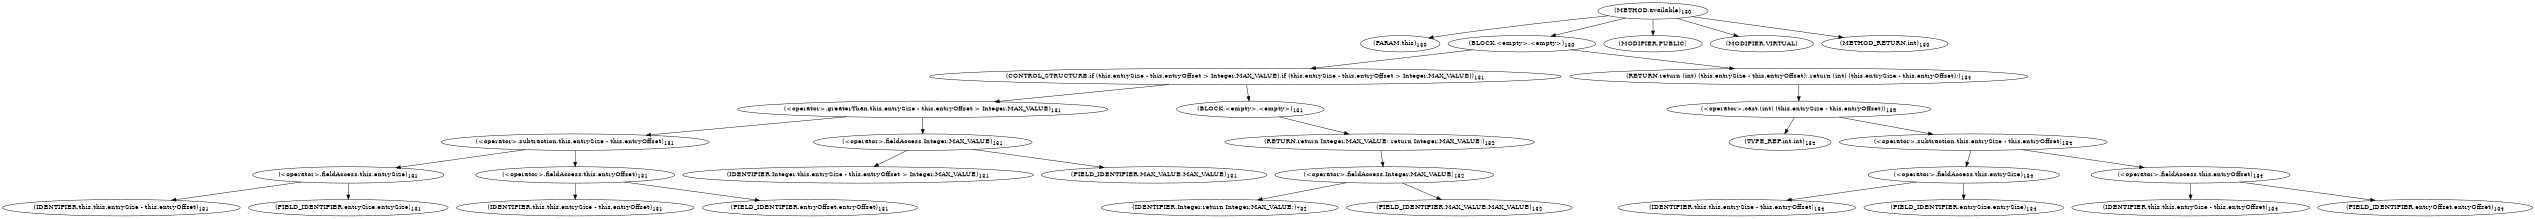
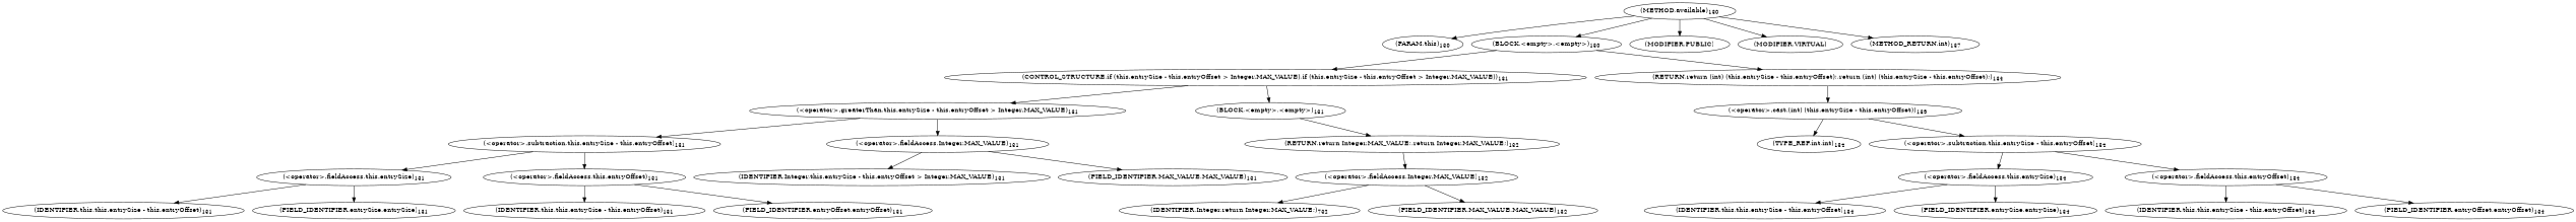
  digraph {
    n1 [label=<(METHOD,available)<SUB>130</SUB>>]
    n2 [label=<(PARAM,this)<SUB>130</SUB>>]
    n3 [label=<(BLOCK,&lt;empty&gt;,&lt;empty&gt;)<SUB>130</SUB>>]
    n4 [label=<(MODIFIER,PUBLIC)>]
    n5 [label=<(MODIFIER,VIRTUAL)>]
-   n6 [label=<(METHOD_RETURN,int)<SUB>130</SUB>>]
+   n6 [label=<(METHOD_RETURN,int)<SUB>137</SUB>>]
    n7 [label=<(CONTROL_STRUCTURE,if (this.entrySize - this.entryOffset &gt; Integer.MAX_VALUE),if (this.entrySize - this.entryOffset &gt; Integer.MAX_VALUE))<SUB>131</SUB>>]
    n8 [label=<(RETURN,return (int) (this.entrySize - this.entryOffset);,return (int) (this.entrySize - this.entryOffset);)<SUB>134</SUB>>]
    n9 [label=<(&lt;operator&gt;.greaterThan,this.entrySize - this.entryOffset &gt; Integer.MAX_VALUE)<SUB>131</SUB>>]
    n10 [label=<(BLOCK,&lt;empty&gt;,&lt;empty&gt;)<SUB>131</SUB>>]
    n11 [label=<(&lt;operator&gt;.cast,(int) (this.entrySize - this.entryOffset))<SUB>139</SUB>>]
    n12 [label=<(&lt;operator&gt;.subtraction,this.entrySize - this.entryOffset)<SUB>131</SUB>>]
    n13 [label=<(&lt;operator&gt;.fieldAccess,Integer.MAX_VALUE)<SUB>131</SUB>>]
    n14 [label=<(RETURN,return Integer.MAX_VALUE;,return Integer.MAX_VALUE;)<SUB>132</SUB>>]
    n15 [label=<(&lt;operator&gt;.fieldAccess,this.entrySize)<SUB>131</SUB>>]
    n16 [label=<(&lt;operator&gt;.fieldAccess,this.entryOffset)<SUB>131</SUB>>]
    n17 [label=<(IDENTIFIER,Integer,this.entrySize - this.entryOffset &gt; Integer.MAX_VALUE)<SUB>131</SUB>>]
    n18 [label=<(FIELD_IDENTIFIER,MAX_VALUE,MAX_VALUE)<SUB>131</SUB>>]
    n19 [label=<(IDENTIFIER,this,this.entrySize - this.entryOffset)<SUB>131</SUB>>]
    n20 [label=<(FIELD_IDENTIFIER,entrySize,entrySize)<SUB>131</SUB>>]
    n21 [label=<(IDENTIFIER,this,this.entrySize - this.entryOffset)<SUB>131</SUB>>]
    n22 [label=<(FIELD_IDENTIFIER,entryOffset,entryOffset)<SUB>131</SUB>>]
    n23 [label=<(&lt;operator&gt;.fieldAccess,Integer.MAX_VALUE)<SUB>132</SUB>>]
    n24 [label=<(IDENTIFIER,Integer,return Integer.MAX_VALUE;)<SUB>732</SUB>>]
    n25 [label=<(FIELD_IDENTIFIER,MAX_VALUE,MAX_VALUE)<SUB>132</SUB>>]
    n26 [label=<(TYPE_REF,int,int)<SUB>134</SUB>>]
    n27 [label=<(&lt;operator&gt;.subtraction,this.entrySize - this.entryOffset)<SUB>134</SUB>>]
    n28 [label=<(&lt;operator&gt;.fieldAccess,this.entrySize)<SUB>134</SUB>>]
    n29 [label=<(&lt;operator&gt;.fieldAccess,this.entryOffset)<SUB>134</SUB>>]
    n30 [label=<(IDENTIFIER,this,this.entrySize - this.entryOffset)<SUB>134</SUB>>]
    n31 [label=<(FIELD_IDENTIFIER,entrySize,entrySize)<SUB>134</SUB>>]
    n32 [label=<(IDENTIFIER,this,this.entrySize - this.entryOffset)<SUB>134</SUB>>]
    n33 [label=<(FIELD_IDENTIFIER,entryOffset,entryOffset)<SUB>134</SUB>>]
    n1 -> n2
    n1 -> n3
    n1 -> n4
    n1 -> n5
    n1 -> n6
    n3 -> n7
    n3 -> n8
    n7 -> n9
    n7 -> n10
    n8 -> n11
    n9 -> n12
    n9 -> n13
    n10 -> n14
    n11 -> n26
    n11 -> n27
    n12 -> n15
    n12 -> n16
    n13 -> n17
    n13 -> n18
    n14 -> n23
    n15 -> n19
    n15 -> n20
    n16 -> n21
    n16 -> n22
    n23 -> n24
    n23 -> n25
    n27 -> n28
    n27 -> n29
    n28 -> n30
    n28 -> n31
    n29 -> n32
    n29 -> n33
  }
